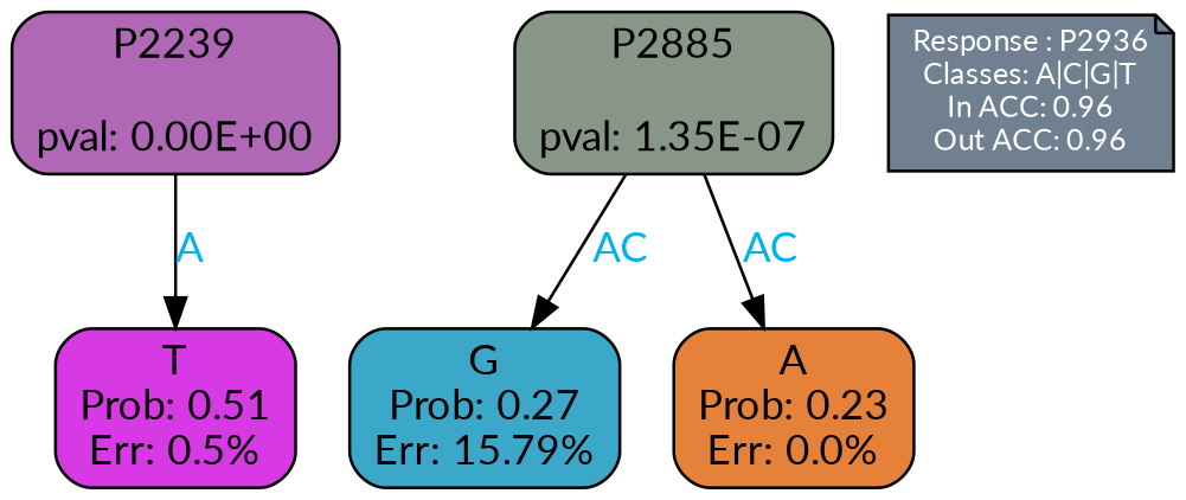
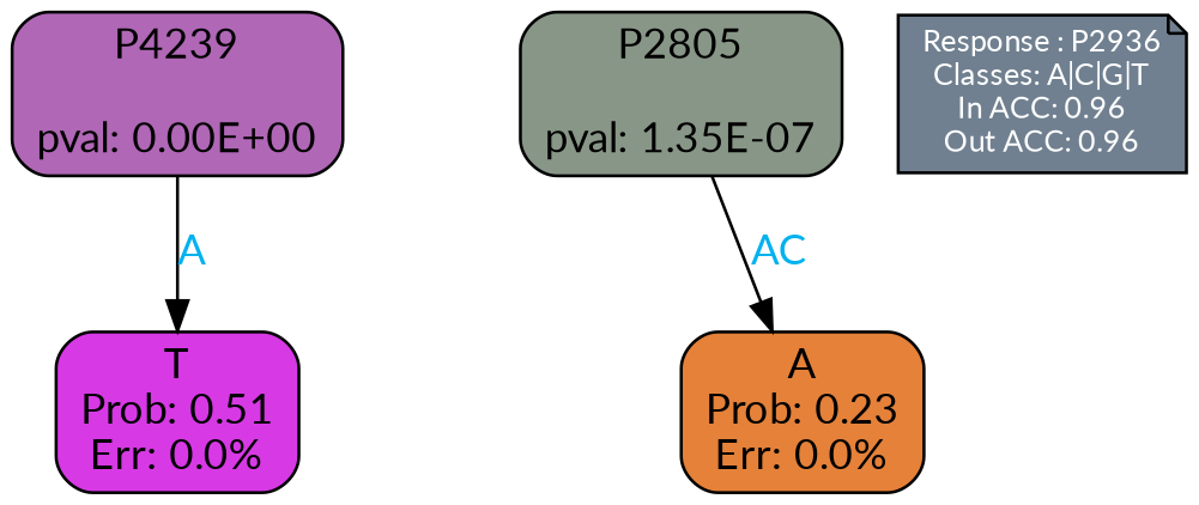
  digraph {
    fontname=Lato
    ranksep=equally
    splines=polylines
    node [color=black fontname=Lato shape=box style="filled, rounded"]
    edge [fontcolor=deepskyblue2 fontname=Lato]
-   n1 [fillcolor="#d739e5" label="T\nProb: 0.51\nErr: 0.5%"]
-   n2 [fillcolor="#3ba8c9" label="G\nProb: 0.27\nErr: 15.79%"]
+   n1 [fillcolor="#d739e5" label="T\nProb: 0.51\nErr: 0.0%"]
    n3 [fillcolor="#e58139" label="A\nProb: 0.23\nErr: 0.0%"]
    n4 [align=left fillcolor=slategray fontcolor=white fontsize=10 label="Response : P2936\nClasses: A|C|G|T\nIn ACC: 0.96\nOut ACC: 0.96\n" shape=note style=filled]
-   n5 [fillcolor="#b067b6" label="P2239\n\npval: 0.00E+00"]
-   n6 [fillcolor="#889687" label="P2885\n\npval: 1.35E-07"]
+   n5 [fillcolor="#b067b6" label="P4239\n\npval: 0.00E+00"]
+   n6 [fillcolor="#889687" label="P2805\n\npval: 1.35E-07"]
    subgraph sub_1 {
      rank=same
      n1
-     n2
      n3
    }
    subgraph sub_2 {
      rank=same
      n4
      n5
    }
    n5 -> n1 [label=A]
-   n6 -> n2 [label=AC]
    n6 -> n3 [label=AC]
  }
